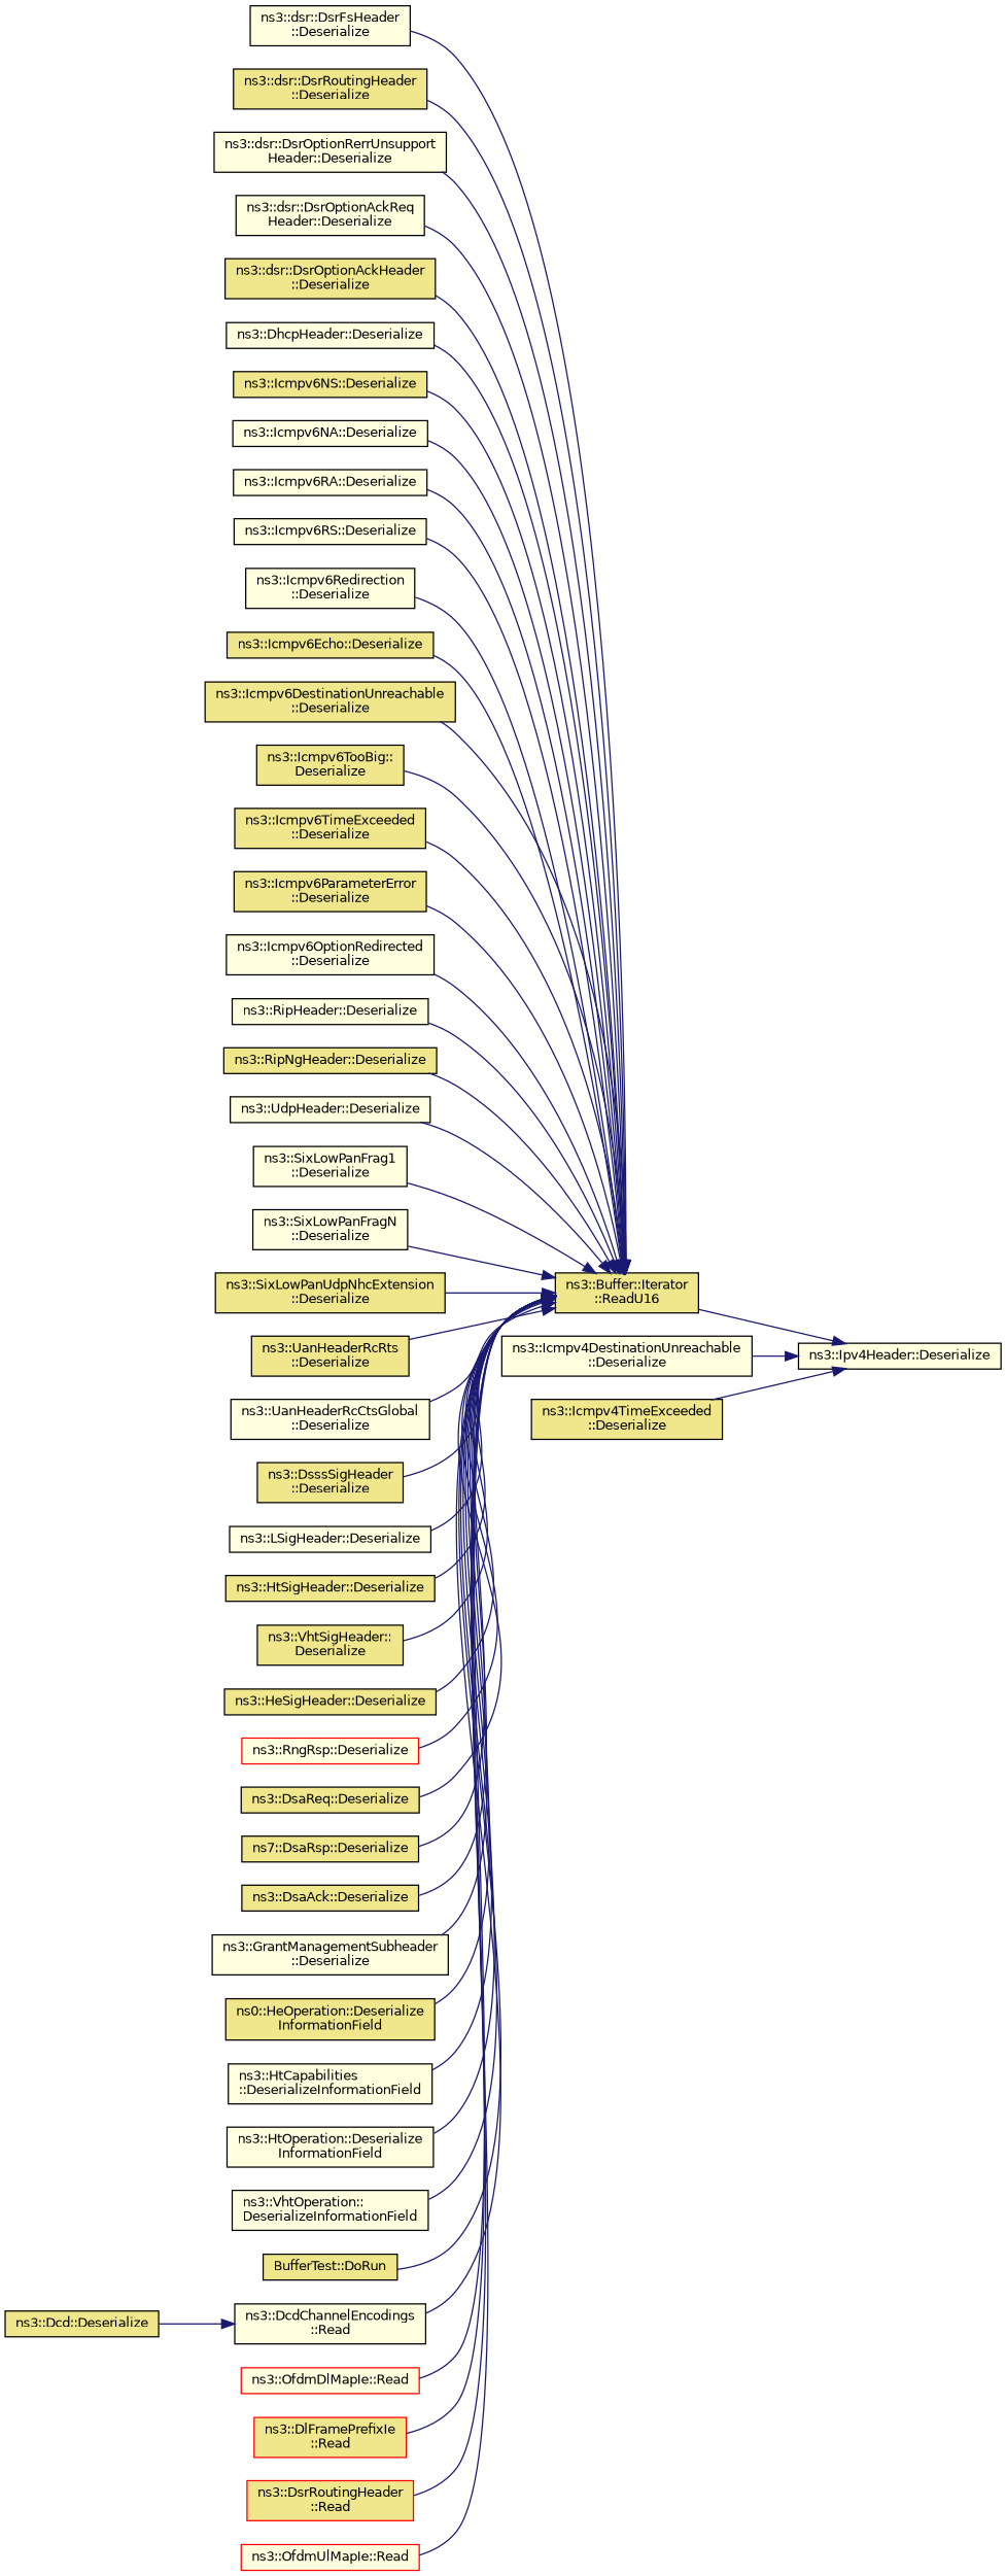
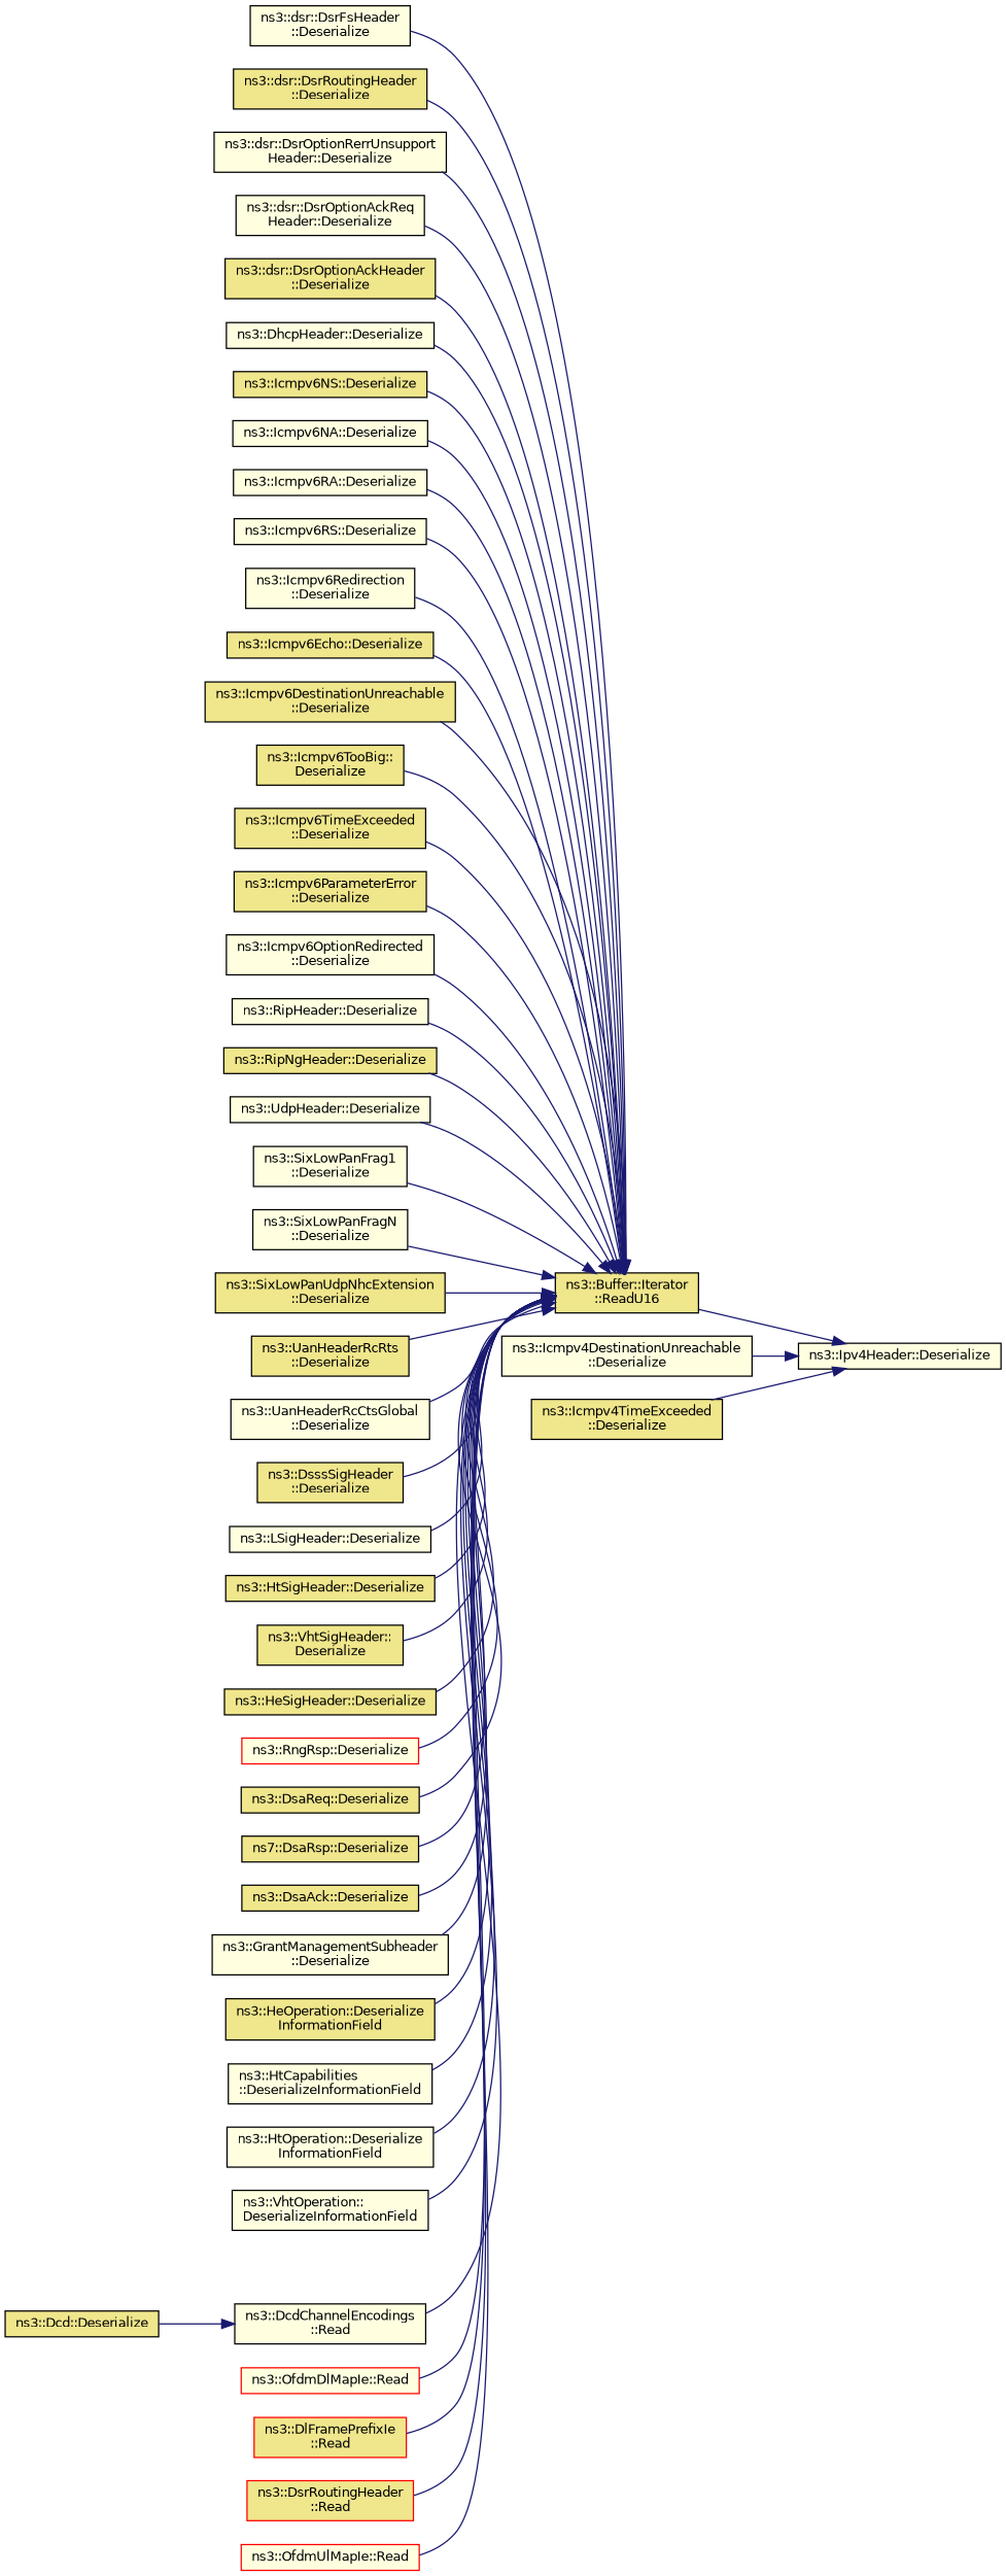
  digraph {
    rankdir=RL
    node [color=black fillcolor=khaki fontname=Helvetica fontsize=10 shape=record style=filled]
    edge [color=midnightblue dir=back fontname=Helvetica fontsize=10 labelfontname=Helvetica labelfontsize=10 style=solid]
    n1 [fontcolor=black height=0.2 label="ns3::Buffer::Iterator\l::ReadU16" width=0.4]
    n2 [fillcolor=lightyellow height=0.2 label="ns3::dsr::DsrFsHeader\l::Deserialize" width=0.4]
    n3 [height=0.2 label="ns3::dsr::DsrRoutingHeader\l::Deserialize" width=0.4]
    n4 [fillcolor=lightyellow height=0.2 label="ns3::dsr::DsrOptionRerrUnsupport\lHeader::Deserialize" width=0.4]
    n5 [fillcolor=lightyellow height=0.2 label="ns3::dsr::DsrOptionAckReq\lHeader::Deserialize" width=0.4]
    n6 [height=0.2 label="ns3::dsr::DsrOptionAckHeader\l::Deserialize" width=0.4]
    n7 [fillcolor=lightyellow height=0.2 label="ns3::DhcpHeader::Deserialize" width=0.4]
    n8 [height=0.2 label="ns3::Icmpv6NS::Deserialize" width=0.4]
    n9 [fillcolor=lightyellow height=0.2 label="ns3::Icmpv6NA::Deserialize" width=0.4]
    n10 [fillcolor=lightyellow height=0.2 label="ns3::Icmpv6RA::Deserialize" width=0.4]
    n11 [fillcolor=lightyellow height=0.2 label="ns3::Icmpv6RS::Deserialize" width=0.4]
    n12 [fillcolor=lightyellow height=0.2 label="ns3::Icmpv6Redirection\l::Deserialize" width=0.4]
    n13 [height=0.2 label="ns3::Icmpv6Echo::Deserialize" width=0.4]
    n14 [height=0.2 label="ns3::Icmpv6DestinationUnreachable\l::Deserialize" width=0.4]
    n15 [height=0.2 label="ns3::Icmpv6TooBig::\lDeserialize" width=0.4]
    n16 [height=0.2 label="ns3::Icmpv6TimeExceeded\l::Deserialize" width=0.4]
    n17 [height=0.2 label="ns3::Icmpv6ParameterError\l::Deserialize" width=0.4]
    n18 [fillcolor=lightyellow height=0.2 label="ns3::Icmpv6OptionRedirected\l::Deserialize" width=0.4]
    n19 [fillcolor=lightyellow height=0.2 label="ns3::RipHeader::Deserialize" width=0.4]
    n20 [height=0.2 label="ns3::RipNgHeader::Deserialize" width=0.4]
    n21 [fillcolor=lightyellow height=0.2 label="ns3::UdpHeader::Deserialize" width=0.4]
    n22 [fillcolor=lightyellow height=0.2 label="ns3::SixLowPanFrag1\l::Deserialize" width=0.4]
    n23 [fillcolor=lightyellow height=0.2 label="ns3::SixLowPanFragN\l::Deserialize" width=0.4]
    n24 [height=0.2 label="ns3::SixLowPanUdpNhcExtension\l::Deserialize" width=0.4]
    n25 [height=0.2 label="ns3::UanHeaderRcRts\l::Deserialize" width=0.4]
    n26 [fillcolor=lightyellow height=0.2 label="ns3::UanHeaderRcCtsGlobal\l::Deserialize" width=0.4]
    n27 [height=0.2 label="ns3::DsssSigHeader\l::Deserialize" width=0.4]
    n28 [fillcolor=lightyellow height=0.2 label="ns3::LSigHeader::Deserialize" width=0.4]
    n29 [height=0.2 label="ns3::HtSigHeader::Deserialize" width=0.4]
    n30 [height=0.2 label="ns3::VhtSigHeader::\lDeserialize" width=0.4]
    n31 [height=0.2 label="ns3::HeSigHeader::Deserialize" width=0.4]
    n32 [color=red fillcolor=lightyellow height=0.2 label="ns3::RngRsp::Deserialize" width=0.4]
    n33 [height=0.2 label="ns3::DsaReq::Deserialize" width=0.4]
    n34 [height=0.2 label="ns7::DsaRsp::Deserialize" width=0.4]
    n35 [height=0.2 label="ns3::DsaAck::Deserialize" width=0.4]
    n36 [fillcolor=lightyellow height=0.2 label="ns3::GrantManagementSubheader\l::Deserialize" width=0.4]
-   n37 [height=0.2 label="ns0::HeOperation::Deserialize\lInformationField" width=0.4]
+   n37 [height=0.2 label="ns3::HeOperation::Deserialize\lInformationField" width=0.4]
    n38 [fillcolor=lightyellow height=0.2 label="ns3::HtCapabilities\l::DeserializeInformationField" width=0.4]
    n39 [fillcolor=lightyellow height=0.2 label="ns3::HtOperation::Deserialize\lInformationField" width=0.4]
    n40 [fillcolor=lightyellow height=0.2 label="ns3::VhtOperation::\lDeserializeInformationField" width=0.4]
-   n41 [height=0.2 label="BufferTest::DoRun" width=0.4]
    n42 [fillcolor=lightyellow height=0.2 label="ns3::DcdChannelEncodings\l::Read" width=0.4]
    n43 [color=red fillcolor=lightyellow height=0.2 label="ns3::OfdmDlMapIe::Read" width=0.4]
    n44 [color=red height=0.2 label="ns3::DlFramePrefixIe\l::Read" width=0.4]
    n45 [color=red height=0.2 label="ns3::DsrRoutingHeader\l::Read" width=0.4]
    n46 [color=red fillcolor=lightyellow height=0.2 label="ns3::OfdmUlMapIe::Read" width=0.4]
    n47 [fillcolor=lightyellow height=0.2 label="ns3::Ipv4Header::Deserialize" width=0.4]
    n48 [fillcolor=lightyellow height=0.2 label="ns3::Icmpv4DestinationUnreachable\l::Deserialize" width=0.4]
    n49 [height=0.2 label="ns3::Icmpv4TimeExceeded\l::Deserialize" width=0.4]
    n50 [height=0.2 label="ns3::Dcd::Deserialize" width=0.4]
    n1 -> n2
    n1 -> n3
    n1 -> n4
    n1 -> n5
    n1 -> n6
    n1 -> n7
    n1 -> n8
    n1 -> n9
    n1 -> n10
    n1 -> n11
    n1 -> n12
    n1 -> n13
    n1 -> n14
    n1 -> n15
    n1 -> n16
    n1 -> n17
    n1 -> n18
    n1 -> n19
    n1 -> n20
    n1 -> n21
    n1 -> n22
    n1 -> n23
    n1 -> n24
    n1 -> n25
    n1 -> n26
    n1 -> n27
    n1 -> n28
    n1 -> n29
    n1 -> n30
    n1 -> n31
    n1 -> n32
    n1 -> n33
    n1 -> n34
    n1 -> n35
    n1 -> n36
    n1 -> n37
    n1 -> n38
    n1 -> n39
    n1 -> n40
-   n1 -> n41
    n1 -> n42
    n1 -> n43
    n1 -> n44
    n1 -> n45
    n1 -> n46
    n42 -> n50
    n47 -> n1
    n47 -> n48
    n47 -> n49
  }
